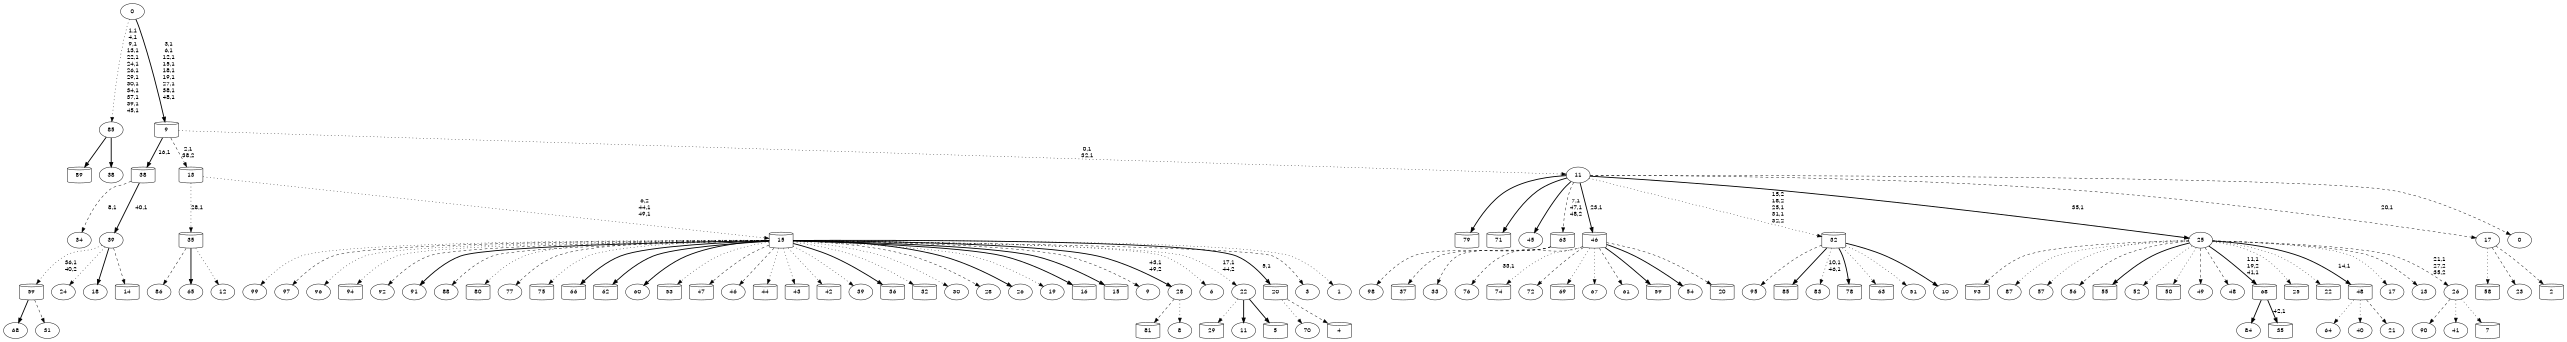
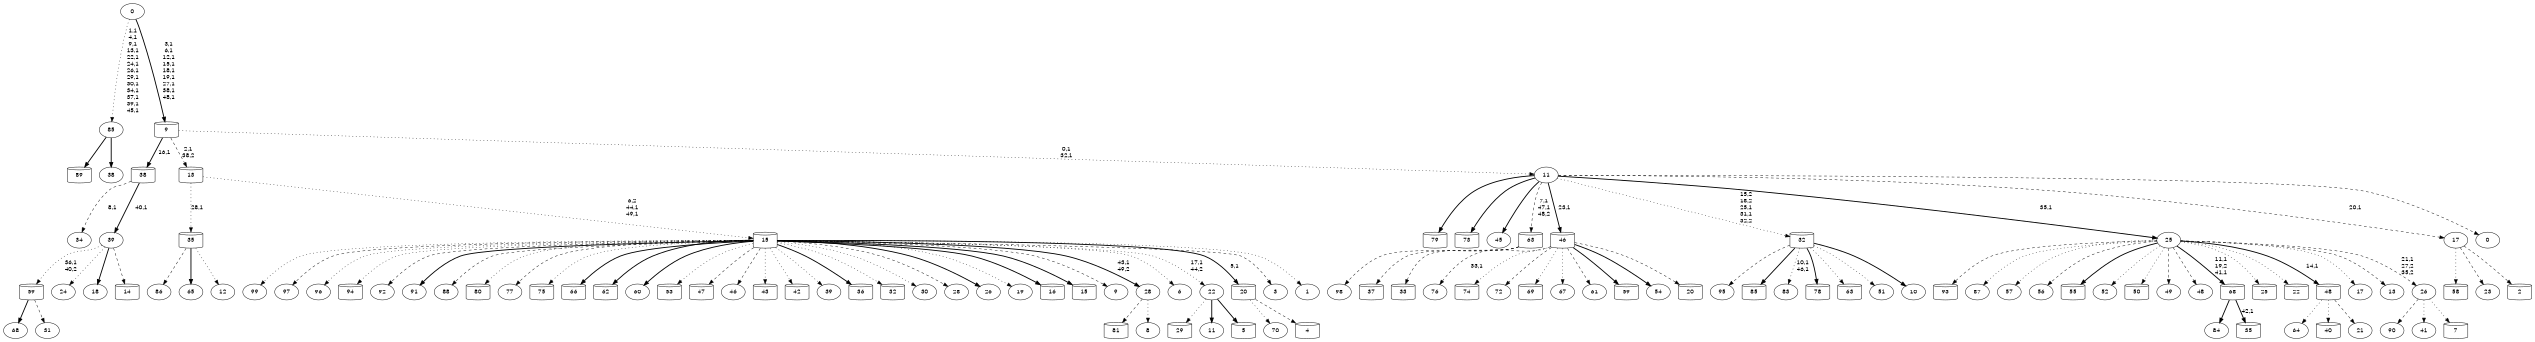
  digraph {
    fontname=Lato
    node [fontname=Lato shape=ellipse]
    edge [fontname=Lato style=dotted]
    n1 [label=99]
    n2 [label=98]
    n3 [label=97]
    n4 [label=96]
    n5 [label=95]
    n6 [label=94 shape=cylinder]
    n7 [label=93 shape=cylinder]
    n8 [label=92]
    n9 [label=91]
    n10 [label=90]
    n11 [label=89 shape=cylinder]
    n12 [label=88]
    n13 [label=87]
    n14 [label=86]
    n15 [label=85 shape=cylinder]
    n16 [label=84]
    n17 [label=83]
    n18 [label=81 shape=cylinder]
    n19 [label=80 shape=cylinder]
    n20 [label=79 shape=cylinder]
    n21 [label=78 shape=cylinder]
    n22 [label=77]
    n23 [label=76]
    n24 [label=75 shape=cylinder]
    n25 [label=74 shape=cylinder]
    n26 [label=72]
-   n27 [label=71 shape=cylinder]
+   n27 [label=73 shape=cylinder]
    n28 [label=70]
    n29 [label=69 shape=cylinder]
    n30 [label=68]
    n31 [label=67]
    n32 [label=66 shape=cylinder]
    n33 [label=65]
    n34 [label=64]
    n35 [label=63 shape=cylinder]
    n36 [label=62 shape=cylinder]
    n37 [label=61]
    n38 [label=60]
    n39 [label=59 shape=cylinder]
    n40 [label=58 shape=cylinder]
    n41 [label=57]
    n42 [label=56]
    n43 [label=55 shape=cylinder]
    n44 [label=54]
    n45 [label=53 shape=cylinder]
    n46 [label=52]
    n47 [label=51]
    n48 [label=50 shape=cylinder]
    n49 [label=49]
    n50 [label=48]
    n51 [label=47 shape=cylinder]
    n52 [label=46]
    n53 [label=45]
-   n54 [label=44 shape=cylinder]
    n55 [label=43 shape=cylinder]
    n56 [label=42 shape=cylinder]
    n57 [label=41]
-   n58 [label=40]
+   n58 [label=40 shape=cylinder]
    n59 [label=39]
    n60 [label=38]
    85
    n62 [label=37 shape=cylinder]
    n63 [label=36 shape=cylinder]
    n64 [label=35 shape=cylinder]
    68 [shape=cylinder]
    n66 [label=34]
-   n67 [label=33]
+   n67 [label=33 shape=cylinder]
    63 [shape=cylinder]
    n69 [label=32 shape=cylinder]
    n70 [label=31]
    59 [shape=cylinder]
    n72 [label=30]
    n73 [label=29 shape=cylinder]
    n74 [label=28]
    n75 [label=26]
    n76 [label=25 shape=cylinder]
    n77 [label=24]
    n78 [label=23]
    n79 [label=22 shape=cylinder]
    n80 [label=21]
    48 [shape=cylinder]
    n82 [label=20 shape=cylinder]
    46 [shape=cylinder]
    n84 [label=19]
    n85 [label=18]
    n86 [label=17]
    n87 [label=16 shape=cylinder]
    n88 [label=15 shape=cylinder]
    n89 [label=14 shape=cylinder]
    39
    38 [shape=cylinder]
    n92 [label=13]
    n93 [label=12]
    35 [shape=cylinder]
    n95 [label=11]
    n96 [label=10]
    32 [shape=cylinder]
    n98 [label=9]
    n99 [label=8]
    28
    n101 [label=7 shape=cylinder]
    26
    25
    n104 [label=6]
    n105 [label=5 shape=cylinder]
    22
    n107 [label=4 shape=cylinder]
    20 [shape=cylinder]
    n109 [label=3]
    n110 [label=2 shape=cylinder]
    17
    n112 [label=1]
    15 [shape=cylinder]
    13 [shape=cylinder]
    n115 [label=0]
    11
    9 [shape=cylinder]
    0
    85 -> n11 [style=bold]
    85 -> n60 [style=bold]
    68 -> n16 [style=bold]
    68 -> n64 [label="42,1" style=bold]
    63 -> n2 [style=dashed]
    63 -> n62 [style=dashed]
    63 -> n67 [style=dashed]
    59 -> n30 [style=bold]
    59 -> n70 [style=dashed]
    48 -> n34
    48 -> n58
    48 -> n80 [style=dashed]
    46 -> n23 [label="33,1" style=dashed]
    46 -> n25
    46 -> n26 [style=dashed]
    46 -> n29
    46 -> n31
    46 -> n37 [style=dashed]
    46 -> n39 [style=bold]
    46 -> n44 [style=bold]
    46 -> n82 [style=dashed]
    39 -> 59 [label="36,1\n40,2"]
    39 -> n77
    39 -> n85 [style=bold]
    39 -> n89 [style=dashed]
    38 -> n66 [label="8,1" style=dashed]
    38 -> 39 [label="40,1" style=bold]
    35 -> n14 [style=dashed]
    35 -> n33 [style=bold]
    35 -> n93
    32 -> n5 [style=dashed]
    32 -> n15 [style=bold]
    32 -> n17 [label="10,1\n46,1"]
    32 -> n21 [style=bold]
    32 -> n35
    32 -> n47
    32 -> n96 [style=bold]
    28 -> n18 [style=dashed]
    28 -> n99
    26 -> n10 [style=dashed]
    26 -> n57
    26 -> n101
    25 -> n7 [style=dashed]
    25 -> n13
    25 -> n41
    25 -> n42 [style=dashed]
    25 -> n43 [style=bold]
    25 -> n46
    25 -> n48
    25 -> n49 [style=dashed]
    25 -> n50 [style=dashed]
    25 -> 68 [label="11,1\n19,2\n41,1" style=bold]
    25 -> n76
    25 -> n79
    25 -> 48 [label="14,1" style=bold]
    25 -> n86
    25 -> n92 [style=dashed]
    25 -> 26 [label="21,1\n27,2\n35,2" style=dashed]
    22 -> n73
    22 -> n95 [style=bold]
    22 -> n105 [style=bold]
    20 -> n28
    20 -> n107 [style=dashed]
    17 -> n40
    17 -> n78 [style=dashed]
    17 -> n110 [style=dashed]
    15 -> n1
    15 -> n3 [style=dashed]
    15 -> n4
    15 -> n6
    15 -> n8 [style=dashed]
    15 -> n9 [style=bold]
    15 -> n12 [style=dashed]
    15 -> n19
    15 -> n22 [style=dashed]
    15 -> n24
    15 -> n32 [style=bold]
    15 -> n36 [style=bold]
    15 -> n38 [style=bold]
    15 -> n45
    15 -> n51 [style=dashed]
    15 -> n52 [style=dashed]
-   15 -> n54
    15 -> n55
    15 -> n56
    15 -> n59
    15 -> n63 [style=bold]
    15 -> n69
    15 -> n72
    15 -> n74 [style=dashed]
    15 -> n75 [style=bold]
    15 -> n84
    15 -> n87 [style=bold]
    15 -> n88 [style=bold]
    15 -> n98 [style=dashed]
    15 -> 28 [label="43,1\n49,2" style=bold]
    15 -> n104
    15 -> 22 [label="17,1\n44,2"]
    15 -> 20 [label="5,1" style=bold]
    15 -> n109 [style=dashed]
    15 -> n112
    13 -> 35 [label="28,1"]
    13 -> 15 [label="6,2\n44,1\n49,1"]
    11 -> n20 [style=bold]
    11 -> n27 [style=bold]
    11 -> n53 [style=bold]
    11 -> 63 [label="7,1\n47,1\n48,2" style=dashed]
    11 -> 46 [label="23,1" style=bold]
    11 -> 32 [label="15,2\n18,2\n25,1\n31,1\n32,2"]
    11 -> 25 [label="35,1" style=bold]
    11 -> 17 [label="20,1" style=dashed]
    11 -> n115 [style=dashed]
    9 -> 38 [label="16,1" style=bold]
    9 -> 13 [label="2,1\n38,2" style=dashed]
    9 -> 11 [label="0,1\n32,1"]
    0 -> 85 [label="1,1\n4,1\n9,1\n13,1\n22,1\n24,1\n26,1\n29,1\n30,1\n34,1\n37,1\n39,1\n45,1"]
    0 -> 9 [label="3,1\n6,1\n12,1\n15,1\n18,1\n19,1\n27,1\n38,1\n48,1" style=bold]
  }
